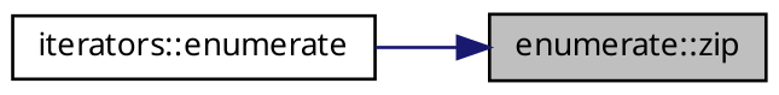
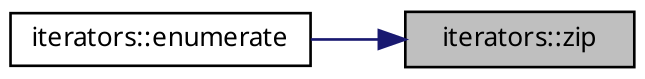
  digraph {
    rankdir=RL
    fontname="Noto Sans"
    node [color=black fontname="Noto Sans" fontsize=10 shape=record style=filled]
-   n1 [fillcolor=grey75 fontcolor=black height=0.2 label="enumerate::zip" width=0.4]
+   n1 [fillcolor=grey75 fontcolor=black height=0.2 label="iterators::zip" width=0.4]
    n2 [fillcolor=white height=0.2 label="iterators::enumerate" width=0.4]
    n1 -> n2 [color=midnightblue dir=back fontname="Noto Sans" fontsize=10 labelfontname=Helvetica labelfontsize=10 style=solid]
  }
